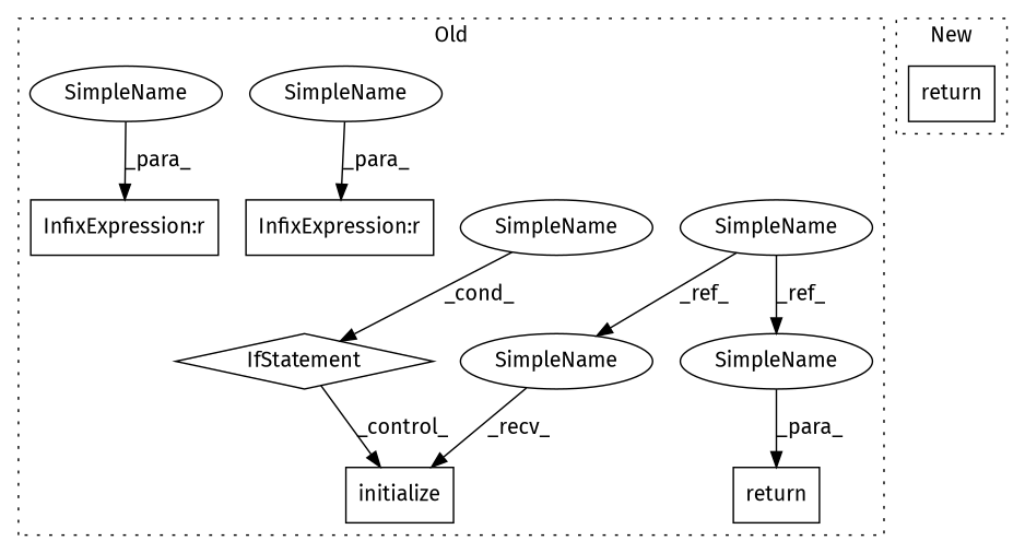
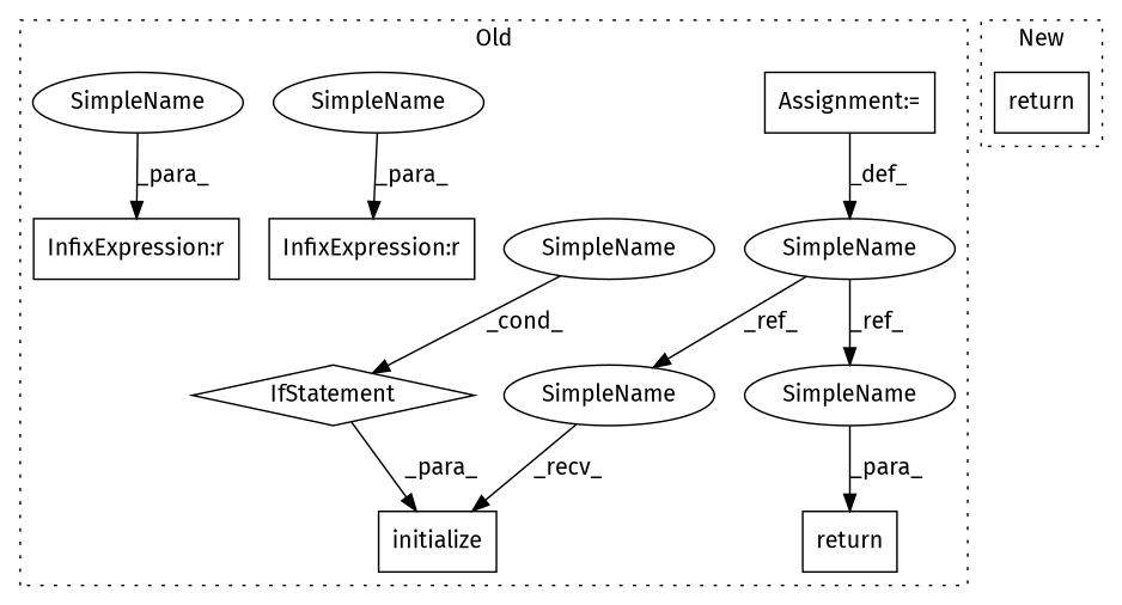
  digraph {
    fontname="Fira Sans"
    node [a=42 fontname="Fira Sans" l=5 s=1073 shape=box]
    edge [fontname="Fira Sans"]
    n1 [a=32 l=12 label=initialize s=1439]
+   n2 [a=7 label="Assignment:="]
    n3 [a=25 l="4,2" label=IfStatement s="1391,1423" shape=diamond]
    n4 [label=SimpleName shape=ellipse l="" s=""]
    n5 [a=27 l=4 label="InfixExpression:r" s=1398]
    n6 [a=27 l=4 label="InfixExpression:r" s=1414]
    n7 [label=SimpleName shape=ellipse]
    n8 [a=41 l=7 label=return s=1463]
    n9 [label=SimpleName s=1433 shape=ellipse]
    n10 [label=SimpleName s=1470 shape=ellipse]
    n11 [l=4 label=SimpleName s=1402 shape=ellipse]
    n12 [l=4 label=SimpleName s=1418 shape=ellipse]
    n13 [a=41 l=7 label=return s=1252]
    subgraph cluster_1 {
      label=Old
      style=dotted
      n1
+     n2
      n3
      n4
      n5
      n6
      n7
      n8
      n9
      n10
      n11
      n12
    }
    subgraph cluster_2 {
      label=New
      style=dotted
      n13
    }
-   n3 -> n1 [label=_control_]
+   n2 -> n7 [label=_def_]
+   n3 -> n1 [label=_para_]
    n4 -> n3 [label=_cond_]
    n7 -> n9 [label=_ref_]
    n7 -> n10 [label=_ref_]
    n9 -> n1 [label=_recv_]
    n10 -> n8 [label=_para_]
    n11 -> n5 [label=_para_]
    n12 -> n6 [label=_para_]
  }
